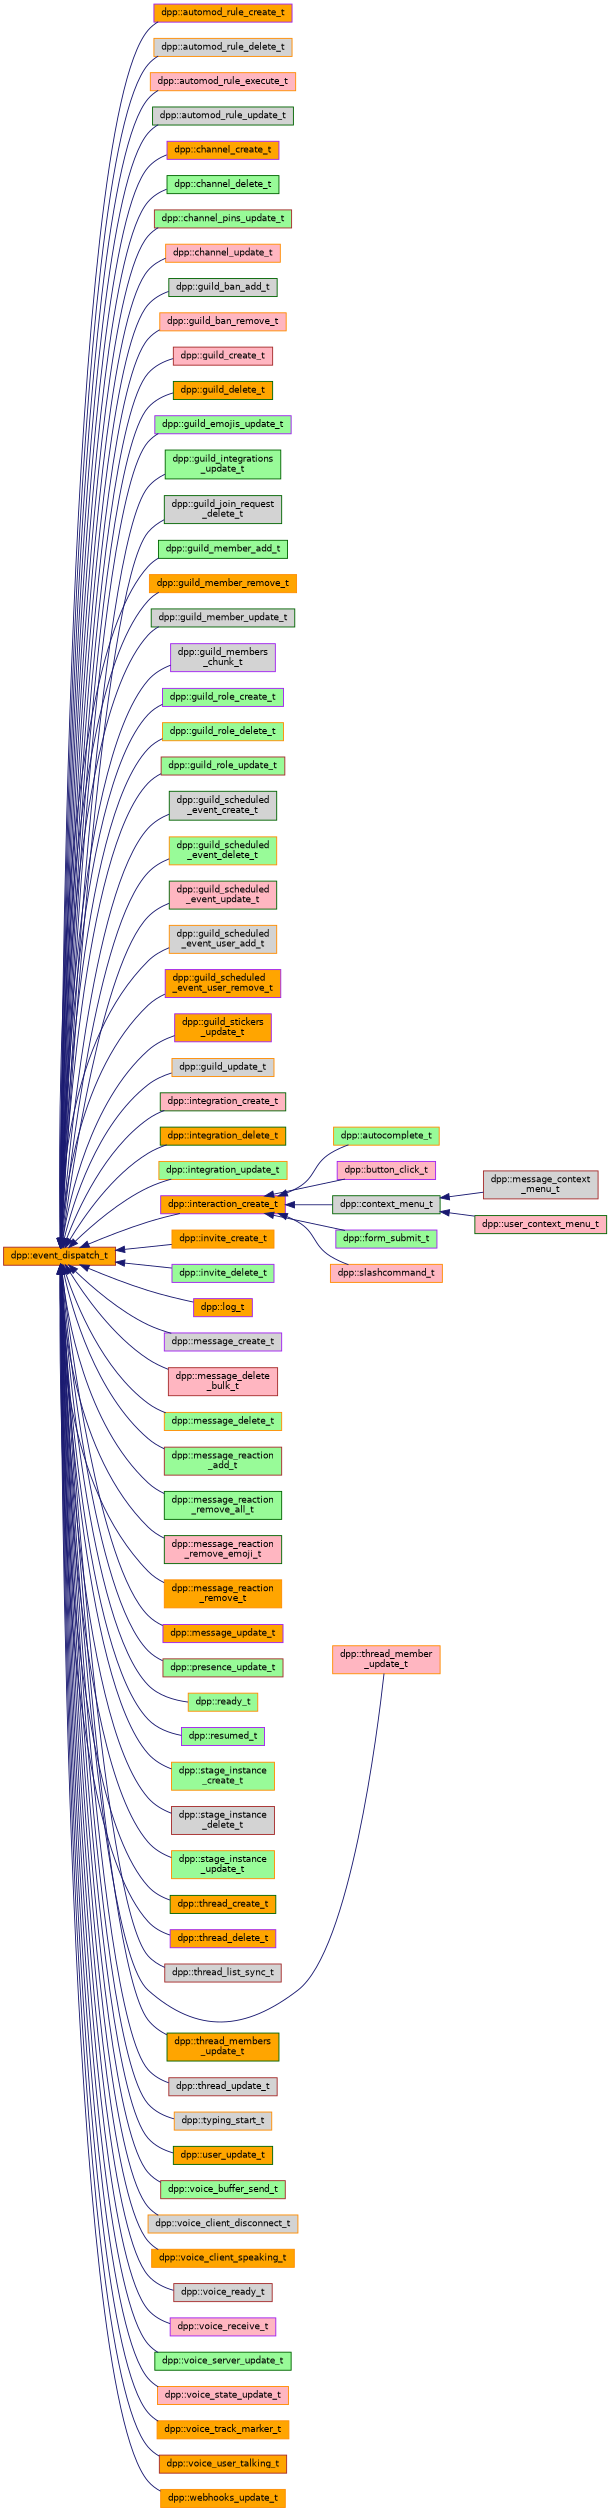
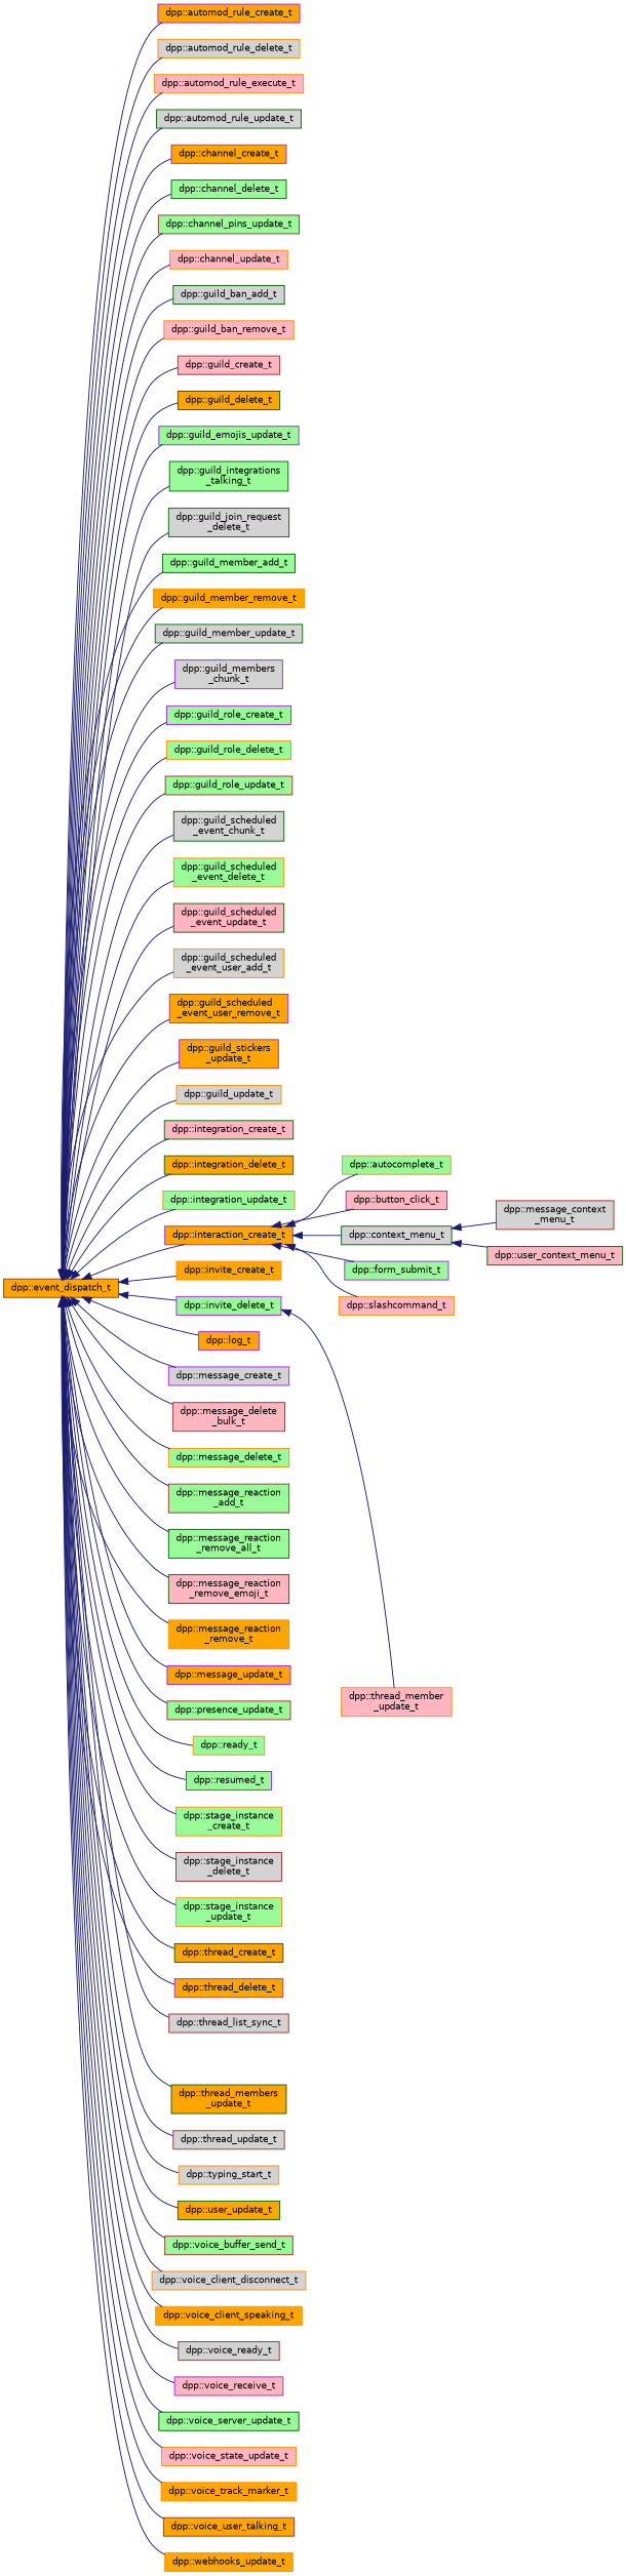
  digraph {
    rankdir=LR
    node [color=darkorange fillcolor=palegreen fontname=Helvetica fontsize=10 shape=record style=filled]
    edge [color=midnightblue dir=back fontname=Helvetica fontsize=10 labelfontname=Helvetica labelfontsize=10 style=solid]
    n1 [color=brown fillcolor=orange fontcolor=black height=0.2 label="dpp::event_dispatch_t" width=0.4]
    n2 [color=purple fillcolor=orange height=0.2 label="dpp::automod_rule_create_t" width=0.4]
    n3 [fillcolor=lightgrey height=0.2 label="dpp::automod_rule_delete_t" width=0.4]
    n4 [fillcolor=lightpink height=0.2 label="dpp::automod_rule_execute_t" width=0.4]
    n5 [color=darkgreen fillcolor=lightgrey height=0.2 label="dpp::automod_rule_update_t" width=0.4]
    n6 [color=purple fillcolor=orange height=0.2 label="dpp::channel_create_t" width=0.4]
    n7 [color=darkgreen height=0.2 label="dpp::channel_delete_t" width=0.4]
    n8 [color=brown height=0.2 label="dpp::channel_pins_update_t" width=0.4]
    n9 [fillcolor=lightpink height=0.2 label="dpp::channel_update_t" width=0.4]
    n10 [color=darkgreen fillcolor=lightgrey height=0.2 label="dpp::guild_ban_add_t" width=0.4]
    n11 [fillcolor=lightpink height=0.2 label="dpp::guild_ban_remove_t" width=0.4]
    n12 [color=brown fillcolor=lightpink height=0.2 label="dpp::guild_create_t" width=0.4]
    n13 [color=darkgreen fillcolor=orange height=0.2 label="dpp::guild_delete_t" width=0.4]
    n14 [color=purple height=0.2 label="dpp::guild_emojis_update_t" width=0.4]
-   n15 [color=darkgreen height=0.2 label="dpp::guild_integrations\l_update_t" width=0.4]
+   n15 [color=darkgreen height=0.2 label="dpp::guild_integrations\l_talking_t" width=0.4]
    n16 [color=darkgreen fillcolor=lightgrey height=0.2 label="dpp::guild_join_request\l_delete_t" width=0.4]
    n17 [color=darkgreen height=0.2 label="dpp::guild_member_add_t" width=0.4]
    n18 [fillcolor=orange height=0.2 label="dpp::guild_member_remove_t" width=0.4]
    n19 [color=darkgreen fillcolor=lightgrey height=0.2 label="dpp::guild_member_update_t" width=0.4]
    n20 [color=purple fillcolor=lightgrey height=0.2 label="dpp::guild_members\l_chunk_t" width=0.4]
    n21 [color=purple height=0.2 label="dpp::guild_role_create_t" width=0.4]
    n22 [height=0.2 label="dpp::guild_role_delete_t" width=0.4]
    n23 [color=brown height=0.2 label="dpp::guild_role_update_t" width=0.4]
-   n24 [color=darkgreen fillcolor=lightgrey height=0.2 label="dpp::guild_scheduled\l_event_create_t" width=0.4]
+   n24 [color=darkgreen fillcolor=lightgrey height=0.2 label="dpp::guild_scheduled\l_event_chunk_t" width=0.4]
    n25 [height=0.2 label="dpp::guild_scheduled\l_event_delete_t" width=0.4]
    n26 [color=darkgreen fillcolor=lightpink height=0.2 label="dpp::guild_scheduled\l_event_update_t" width=0.4]
    n27 [fillcolor=lightgrey height=0.2 label="dpp::guild_scheduled\l_event_user_add_t" width=0.4]
    n28 [color=purple fillcolor=orange height=0.2 label="dpp::guild_scheduled\l_event_user_remove_t" width=0.4]
    n29 [color=purple fillcolor=orange height=0.2 label="dpp::guild_stickers\l_update_t" width=0.4]
    n30 [fillcolor=lightgrey height=0.2 label="dpp::guild_update_t" width=0.4]
    n31 [color=darkgreen fillcolor=lightpink height=0.2 label="dpp::integration_create_t" width=0.4]
    n32 [color=darkgreen fillcolor=orange height=0.2 label="dpp::integration_delete_t" width=0.4]
    n33 [height=0.2 label="dpp::integration_update_t" width=0.4]
    n34 [color=purple fillcolor=orange height=0.2 label="dpp::interaction_create_t" width=0.4]
    n35 [fillcolor=orange height=0.2 label="dpp::invite_create_t" width=0.4]
    n36 [color=purple height=0.2 label="dpp::invite_delete_t" width=0.4]
    n37 [color=purple fillcolor=orange height=0.2 label="dpp::log_t" width=0.4]
    n38 [color=purple fillcolor=lightgrey height=0.2 label="dpp::message_create_t" width=0.4]
    n39 [color=brown fillcolor=lightpink height=0.2 label="dpp::message_delete\l_bulk_t" width=0.4]
    n40 [height=0.2 label="dpp::message_delete_t" width=0.4]
    n41 [color=brown height=0.2 label="dpp::message_reaction\l_add_t" width=0.4]
    n42 [color=darkgreen height=0.2 label="dpp::message_reaction\l_remove_all_t" width=0.4]
    n43 [color=darkgreen fillcolor=lightpink height=0.2 label="dpp::message_reaction\l_remove_emoji_t" width=0.4]
    n44 [fillcolor=orange height=0.2 label="dpp::message_reaction\l_remove_t" width=0.4]
    n45 [color=purple fillcolor=orange height=0.2 label="dpp::message_update_t" width=0.4]
    n46 [color=brown height=0.2 label="dpp::presence_update_t" width=0.4]
    n47 [height=0.2 label="dpp::ready_t" width=0.4]
    n48 [color=purple height=0.2 label="dpp::resumed_t" width=0.4]
    n49 [height=0.2 label="dpp::stage_instance\l_create_t" width=0.4]
    n50 [color=brown fillcolor=lightgrey height=0.2 label="dpp::stage_instance\l_delete_t" width=0.4]
    n51 [height=0.2 label="dpp::stage_instance\l_update_t" width=0.4]
    n52 [color=darkgreen fillcolor=orange height=0.2 label="dpp::thread_create_t" width=0.4]
    n53 [color=purple fillcolor=orange height=0.2 label="dpp::thread_delete_t" width=0.4]
    n54 [color=brown fillcolor=lightgrey height=0.2 label="dpp::thread_list_sync_t" width=0.4]
    n55 [fillcolor=lightpink height=0.2 label="dpp::thread_member\l_update_t" width=0.4]
    n56 [color=darkgreen fillcolor=orange height=0.2 label="dpp::thread_members\l_update_t" width=0.4]
    n57 [color=brown fillcolor=lightgrey height=0.2 label="dpp::thread_update_t" width=0.4]
    n58 [fillcolor=lightgrey height=0.2 label="dpp::typing_start_t" width=0.4]
    n59 [color=darkgreen fillcolor=orange height=0.2 label="dpp::user_update_t" width=0.4]
    n60 [color=brown height=0.2 label="dpp::voice_buffer_send_t" width=0.4]
    n61 [fillcolor=lightgrey height=0.2 label="dpp::voice_client_disconnect_t" width=0.4]
    n62 [fillcolor=orange height=0.2 label="dpp::voice_client_speaking_t" width=0.4]
    n63 [color=brown fillcolor=lightgrey height=0.2 label="dpp::voice_ready_t" width=0.4]
    n64 [color=purple fillcolor=lightpink height=0.2 label="dpp::voice_receive_t" width=0.4]
    n65 [color=darkgreen height=0.2 label="dpp::voice_server_update_t" width=0.4]
    n66 [fillcolor=lightpink height=0.2 label="dpp::voice_state_update_t" width=0.4]
    n67 [fillcolor=orange height=0.2 label="dpp::voice_track_marker_t" width=0.4]
    n68 [color=brown fillcolor=orange height=0.2 label="dpp::voice_user_talking_t" width=0.4]
    n69 [fillcolor=orange height=0.2 label="dpp::webhooks_update_t" width=0.4]
    n70 [height=0.2 label="dpp::autocomplete_t" width=0.4]
    n71 [color=purple fillcolor=lightpink height=0.2 label="dpp::button_click_t" width=0.4]
    n72 [color=darkgreen fillcolor=lightgrey height=0.2 label="dpp::context_menu_t" width=0.4]
    n73 [color=purple height=0.2 label="dpp::form_submit_t" width=0.4]
    n74 [fillcolor=lightpink height=0.2 label="dpp::slashcommand_t" width=0.4]
    n75 [color=brown fillcolor=lightgrey height=0.2 label="dpp::message_context\l_menu_t" width=0.4]
    n76 [color=darkgreen fillcolor=lightpink height=0.2 label="dpp::user_context_menu_t" width=0.4]
    n1 -> n2
    n1 -> n3
    n1 -> n4
    n1 -> n5
    n1 -> n6
    n1 -> n7
    n1 -> n8
    n1 -> n9
    n1 -> n10
    n1 -> n11
    n1 -> n12
    n1 -> n13
    n1 -> n14
    n1 -> n15
    n1 -> n16
    n1 -> n17
    n1 -> n18
    n1 -> n19
    n1 -> n20
    n1 -> n21
    n1 -> n22
    n1 -> n23
    n1 -> n24
    n1 -> n25
    n1 -> n26
    n1 -> n27
    n1 -> n28
    n1 -> n29
    n1 -> n30
    n1 -> n31
    n1 -> n32
    n1 -> n33
    n1 -> n34
    n1 -> n35
    n1 -> n36
    n1 -> n37
    n1 -> n38
    n1 -> n39
    n1 -> n40
    n1 -> n41
    n1 -> n42
    n1 -> n43
    n1 -> n44
    n1 -> n45
    n1 -> n46
    n1 -> n47
    n1 -> n48
    n1 -> n49
    n1 -> n50
    n1 -> n51
    n1 -> n52
    n1 -> n53
    n1 -> n54
-   n1 -> n55
+   n36 -> n55
    n1 -> n56
    n1 -> n57
    n1 -> n58
    n1 -> n59
    n1 -> n60
    n1 -> n61
    n1 -> n62
    n1 -> n63
    n1 -> n64
    n1 -> n65
    n1 -> n66
    n1 -> n67
    n1 -> n68
    n1 -> n69
    n34 -> n70
    n34 -> n71
    n34 -> n72
    n34 -> n73
    n34 -> n74
    n72 -> n75
    n72 -> n76
  }
